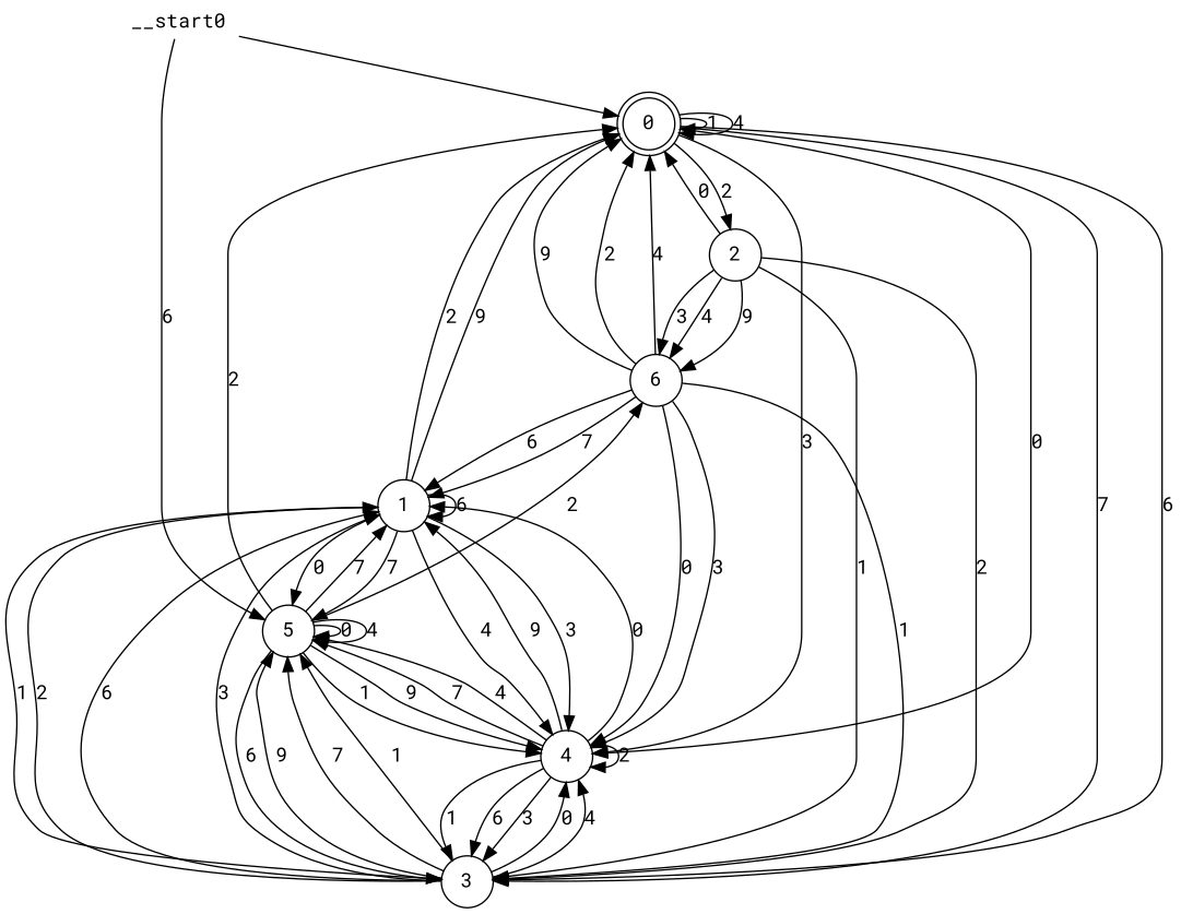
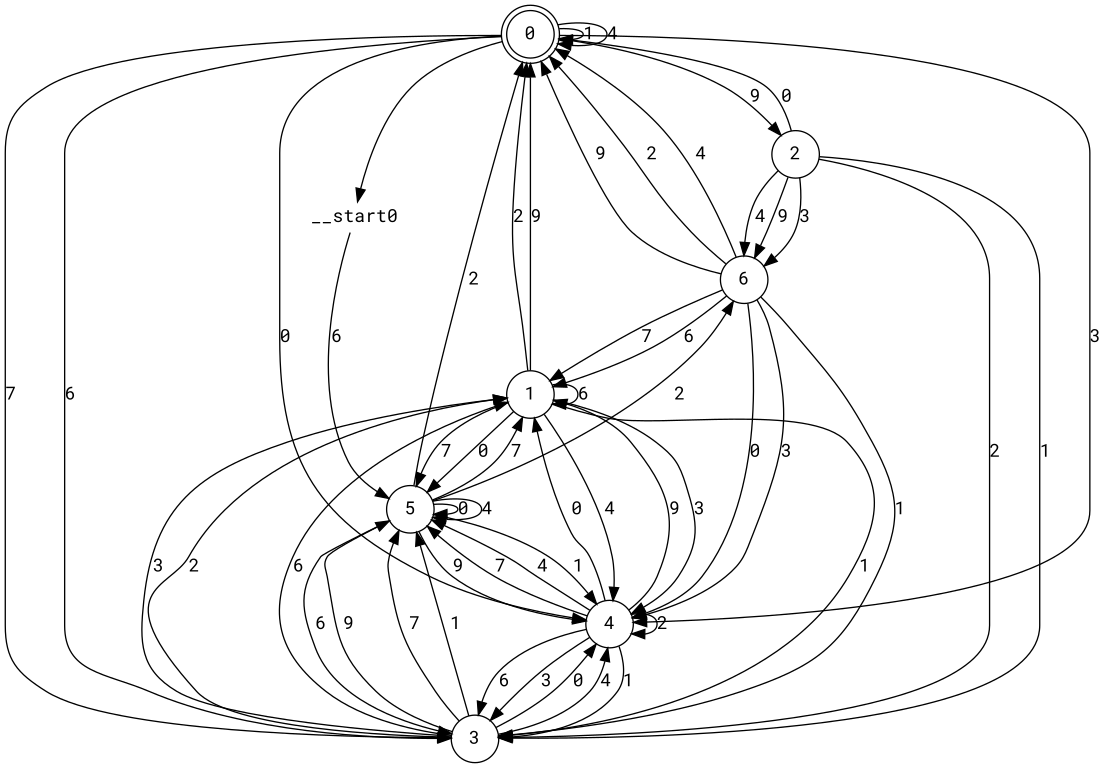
  digraph {
    fontname="Roboto Mono"
    node [fontname="Roboto Mono" shape=circle]
    edge [fontname="Roboto Mono"]
    n1 [label=0 shape=doublecircle]
    n2 [label=2]
    n3 [label=3]
    n4 [label=4]
    n5 [label=1]
    n6 [label=5]
    n7 [label=6]
    __start0 [height=0 shape=none width=0]
    n1 -> n1 [label=1]
    n1 -> n1 [label=4]
-   n1 -> n2 [label=2]
+   n1 -> n2 [label=9]
    n1 -> n3 [label=7]
    n1 -> n3 [label=6]
    n1 -> n4 [label=0]
    n1 -> n4 [label=3]
    n2 -> n1 [label=0]
    n2 -> n3 [label=2]
    n2 -> n3 [label=1]
    n2 -> n7 [label=9]
    n2 -> n7 [label=3]
    n2 -> n7 [label=4]
    n3 -> n4 [label=0]
    n3 -> n4 [label=4]
    n3 -> n5 [label=2]
    n3 -> n5 [label=6]
    n3 -> n5 [label=3]
    n3 -> n6 [label=9]
    n3 -> n6 [label=7]
    n3 -> n6 [label=1]
    n4 -> n3 [label=1]
    n4 -> n3 [label=6]
    n4 -> n3 [label=3]
    n4 -> n4 [label=2]
    n4 -> n5 [label=9]
    n4 -> n5 [label=0]
    n4 -> n6 [label=7]
    n4 -> n6 [label=4]
    n5 -> n1 [label=9]
    n5 -> n1 [label=2]
    n5 -> n3 [label=1]
    n5 -> n4 [label=3]
    n5 -> n4 [label=4]
    n5 -> n5 [label=6]
    n5 -> n6 [label=7]
    n5 -> n6 [label=0]
    n6 -> n1 [label=2]
    n6 -> n3 [label=6]
    n6 -> n4 [label=9]
    n6 -> n4 [label=1]
    n6 -> n5 [label=7]
    n6 -> n6 [label=0]
    n6 -> n6 [label=4]
    n6 -> n7 [label=2]
    n7 -> n1 [label=9]
    n7 -> n1 [label=2]
    n7 -> n1 [label=4]
    n7 -> n3 [label=1]
    n7 -> n4 [label=0]
    n7 -> n4 [label=3]
    n7 -> n5 [label=7]
    n7 -> n5 [label=6]
-   __start0 -> n1
+   n1 -> __start0
    __start0 -> n6 [label=6]
  }
